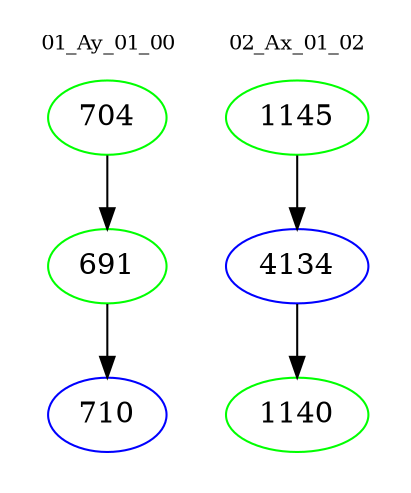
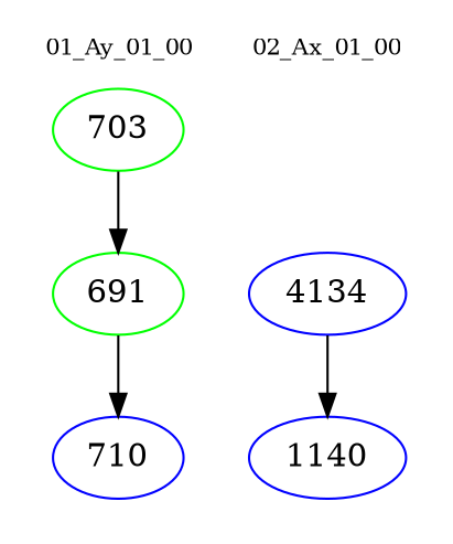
  digraph {
    node [color=green]
    edge [color=black]
-   n1 [label=704]
+   n1 [label=703]
    n2 [label=691]
    n3 [color=blue label=710]
-   n4 [label=1145]
    n5 [color=blue label=4134]
-   n6 [label=1140]
+   n6 [color=blue label=1140]
    subgraph cluster_1 {
      color=white
      fontsize=10
      label="01_Ay_01_00"
      n1
      n2
      n3
    }
    subgraph cluster_2 {
      color=white
      fontsize=10
-     label="02_Ax_01_02"
-     n4
+     label="02_Ax_01_00"
      n5
      n6
    }
    n1 -> n2
    n2 -> n3
-   n4 -> n5
    n5 -> n6
  }
